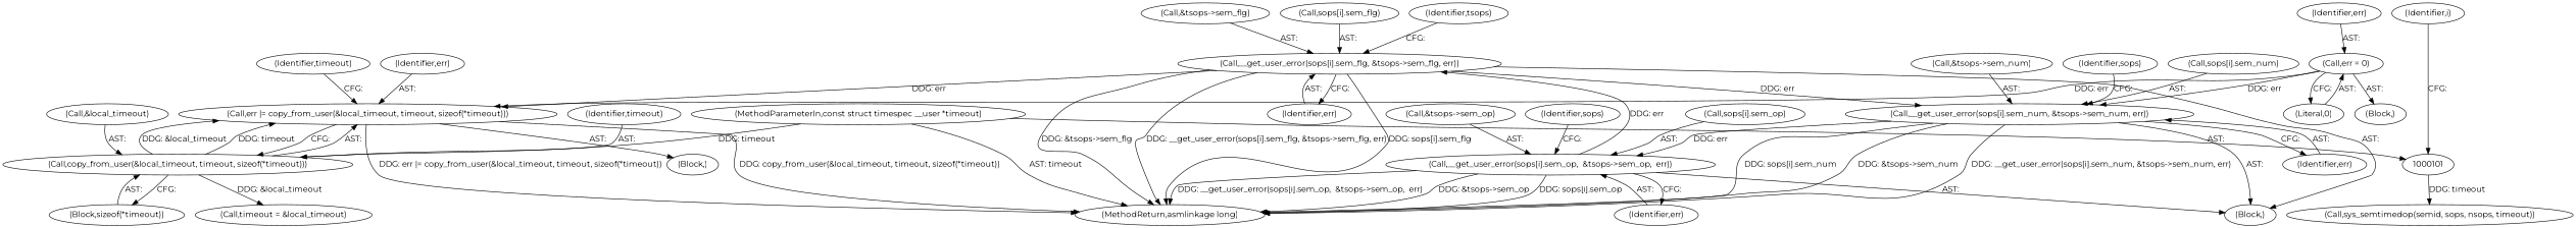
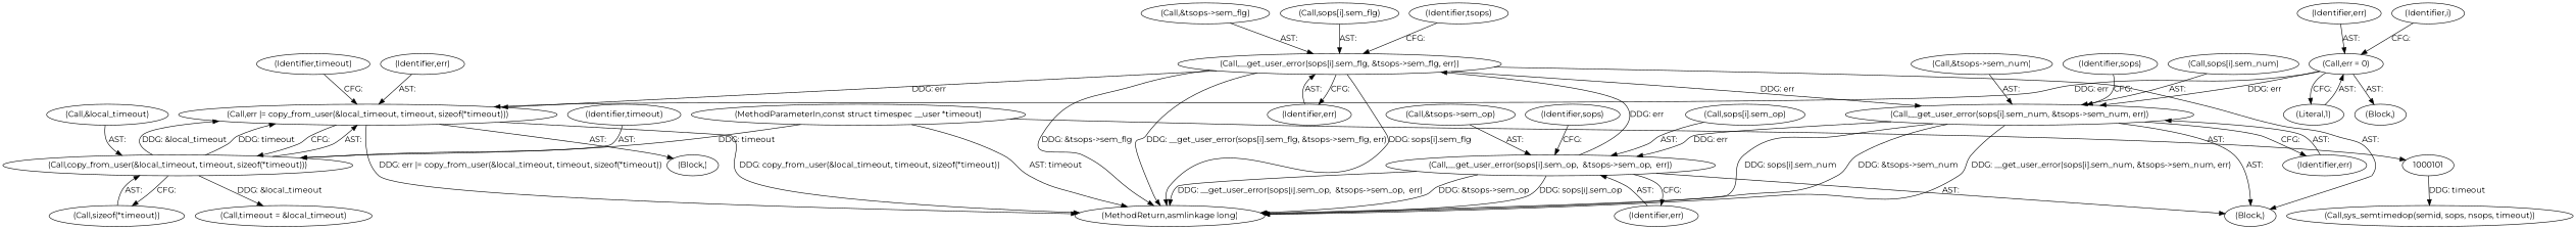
  digraph {
    fontname=Montserrat
    node [fontname=Montserrat]
    edge [fontname=Montserrat]
    n1 [label="(Call,err |= copy_from_user(&local_timeout, timeout, sizeof(*timeout)))"]
    n2 [label="(Call,copy_from_user(&local_timeout, timeout, sizeof(*timeout)))"]
    n3 [label="(Block,)"]
    n4 [label="(MethodReturn,asmlinkage long)"]
-   n5 [label="(Block,sizeof(*timeout))"]
+   n5 [label="(Call,sizeof(*timeout))"]
    n6 [label="(Call,timeout = &local_timeout)"]
    n7 [label="(Call,__get_user_error(sops[i].sem_flg, &tsops->sem_flg, err))"]
    n8 [label="(Call,__get_user_error(sops[i].sem_num, &tsops->sem_num, err))"]
    n9 [label="(Block,)"]
    n10 [label="(Identifier,err)"]
    n11 [label="(Call,__get_user_error(sops[i].sem_op,  &tsops->sem_op,  err))"]
    n12 [label="(Identifier,err)"]
    n13 [label="(Identifier,err)"]
    n14 [label="(Call,err = 0)"]
-   n15 [label="(Literal,0)"]
+   n15 [label="(Literal,1)"]
    n16 [label="(Block,)"]
    n17 [label="(MethodParameterIn,const struct timespec __user *timeout)"]
    1000101
    n19 [label="(Call,sys_semtimedop(semid, sops, nsops, timeout))"]
    n20 [label="(Identifier,sops)"]
    n21 [label="(Call,&tsops->sem_flg)"]
    n22 [label="(Identifier,timeout)"]
    n23 [label="(Identifier,err)"]
    n24 [label="(Call,&tsops->sem_num)"]
    n25 [label="(Call,sops[i].sem_flg)"]
    n26 [label="(Identifier,timeout)"]
    n27 [label="(Call,sops[i].sem_op)"]
    n28 [label="(Call,&local_timeout)"]
    n29 [label="(Call,&tsops->sem_op)"]
    n30 [label="(Identifier,sops)"]
    n31 [label="(Identifier,err)"]
    n32 [label="(Call,sops[i].sem_num)"]
    n33 [label="(Identifier,i)"]
    n34 [label="(Identifier,tsops)"]
    n1 -> n2 [label="CFG: "]
    n1 -> n3 [label="AST: "]
    n1 -> n4 [label="DDG: copy_from_user(&local_timeout, timeout, sizeof(*timeout))"]
    n1 -> n4 [label="DDG: err |= copy_from_user(&local_timeout, timeout, sizeof(*timeout))"]
    n2 -> n1 [label="AST: "]
    n2 -> n1 [label="DDG: &local_timeout"]
    n2 -> n1 [label="DDG: timeout"]
    n2 -> n5 [label="CFG: "]
    n2 -> n6 [label="DDG: &local_timeout"]
    n5 -> n2 [label="AST: "]
    n7 -> n1 [label="DDG: err"]
    n7 -> n4 [label="DDG: &tsops->sem_flg"]
    n7 -> n4 [label="DDG: __get_user_error(sops[i].sem_flg, &tsops->sem_flg, err)"]
    n7 -> n4 [label="DDG: sops[i].sem_flg"]
    n7 -> n8 [label="DDG: err"]
    n7 -> n9 [label="AST: "]
    n7 -> n10 [label="CFG: "]
    n8 -> n4 [label="DDG: sops[i].sem_num"]
    n8 -> n4 [label="DDG: &tsops->sem_num"]
    n8 -> n4 [label="DDG: __get_user_error(sops[i].sem_num, &tsops->sem_num, err)"]
    n8 -> n9 [label="AST: "]
    n8 -> n11 [label="DDG: err"]
    n8 -> n12 [label="CFG: "]
    n10 -> n7 [label="AST: "]
    n11 -> n4 [label="DDG: &tsops->sem_op"]
    n11 -> n4 [label="DDG: sops[i].sem_op"]
    n11 -> n4 [label="DDG: __get_user_error(sops[i].sem_op,  &tsops->sem_op,  err)"]
    n11 -> n7 [label="DDG: err"]
    n11 -> n9 [label="AST: "]
    n11 -> n13 [label="CFG: "]
    n12 -> n8 [label="AST: "]
    n13 -> n11 [label="AST: "]
    n14 -> n1 [label="DDG: err"]
    n14 -> n8 [label="DDG: err"]
    n14 -> n15 [label="CFG: "]
    n14 -> n16 [label="AST: "]
    n15 -> n14 [label="AST: "]
    n17 -> n2 [label="DDG: timeout"]
    n17 -> n4 [label="AST: timeout"]
    n17 -> 1000101 [label="AST: "]
    1000101 -> n19 [label="DDG: timeout"]
    n20 -> n11 [label="CFG: "]
    n21 -> n7 [label="AST: "]
    n22 -> n2 [label="AST: "]
    n23 -> n14 [label="AST: "]
    n24 -> n8 [label="AST: "]
    n25 -> n7 [label="AST: "]
    n26 -> n1 [label="CFG: "]
    n27 -> n11 [label="AST: "]
    n28 -> n2 [label="AST: "]
    n29 -> n11 [label="AST: "]
    n30 -> n8 [label="CFG: "]
    n31 -> n1 [label="AST: "]
    n32 -> n8 [label="AST: "]
-   n33 -> 1000101 [label="CFG: "]
+   n33 -> n14 [label="CFG: "]
    n34 -> n7 [label="CFG: "]
  }
